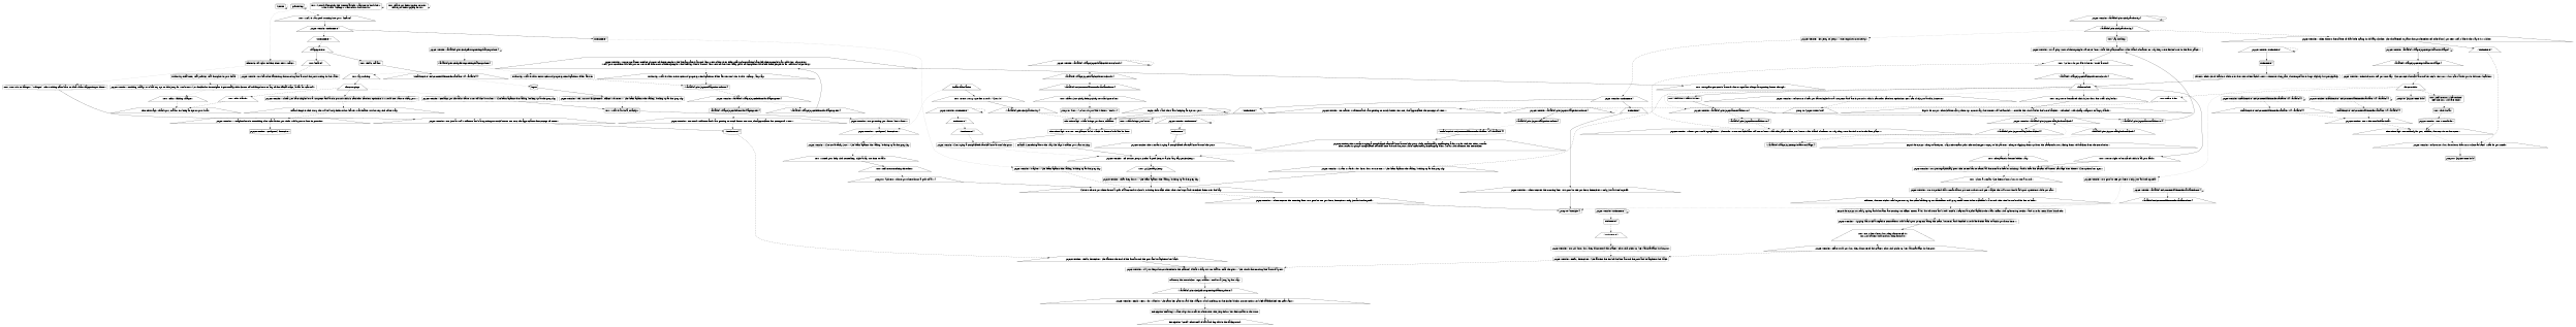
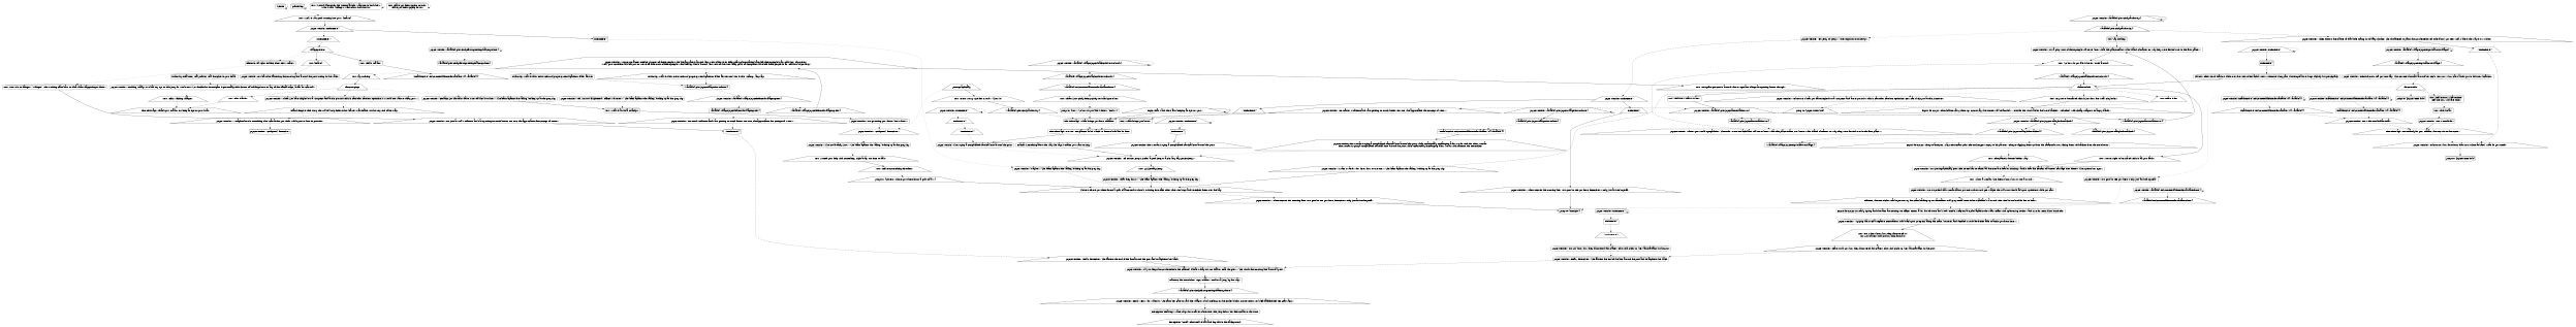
  digraph {
    node [shape=trapezium]
    edge [style=solid]
    n1 [label=SKULL shape=cylinder]
-   n2 [label=input shape=cylinder]
    n3 [label="Joyce Messier: \"Oh, I'm not *frightened*, officer. I'd never...\" She leans against the railing, looking up at the grey sky." shape=cylinder]
    n4 [label="You: \"What is an isola, exactly?\"" shape=cylinder]
    n5 [label="Joyce Messier: \"I'll just keep the Cor-de-Leite in the channel, if that's okay. It's too shallow near the pier...\" She winds the mooring line around a post." shape=cylinder]
    n6 [label="Lilienne, the Net Picker: \"Aye, ma'am... And it's a jetty, by the way.\"" shape=cylinder]
    n7 [label="!(Variable[\"pier.cindy_first_greeting_balcony_done\"])"]
    n8 [label="Joyce Messier: \"It's good to see you here. I only just arrived myself.\"" shape=cylinder]
    n9 [label="Jump to: [IsNight()]" shape=cylinder]
    n10 [label="You: \"Well, it was good running into you.\" [Leave.]"]
    n11 [label="Joyce Messier: IsKimHere()"]
    n12 [label="IsKimHere()" shape=cylinder]
    n13 [label="!(IsKimHere())"]
    n14 [label="You: \"What brings you here?\"" shape=cylinder]
    n15 [label="Kim Kitsuragi: \"Do we?\" He glances at his watch. It doesn't look like he does." shape=cylinder]
    n16 [label="Joyce Messier: She's tying a complicated nautical knot around the post." shape=cylinder]
    n17 [label="Joyce Messier: ...then secures the mooring line. \"It's good to see you here, detective. I only just arrived myself.\""]
    n18 [label="Joyce Messier: Variable[\"village.joyce_blackc_shivers_clouds\"]"]
    n19 [label="Variable[\"village.joyce_blackc_shivers_clouds\"]"]
    n20 [label="!(Variable[\"TASK.meet_lilienne_for_a_date_done\"])"]
    n21 [label="You: \"That's just Cindy being Cindy. You can ignore her.\""]
    n22 [label="!(Variable[\"village.joyce_blackc_shivers_clouds\"])"]
    n23 [label=whateverhub]
    n24 [label="You: \"Oblivion -- that's so me.\"" shape=cylinder]
    n25 [label="Joyce Messier: \"So am I -- and I *do* know how to use one...\" She leans against the railing, looking up at the grey sky."]
    n26 [label="Joyce Messier: \"Of course. I hear you have singled out a *suspect* and are in pursuit -- this is cause for cautious optimism. How can I help you at this juncture?\""]
    n27 [label="You: Leave it be."]
    n28 [label="You: \"You're right to be scared. This is all your fault.\""]
    n29 [label="You: \"Try not to be scared. This is just how the *real* city looks.\""]
    n30 [label="Joyce Messier: \"Hmh... How *do* I like it?\" She casts her gaze toward the village -- slush melting on the cinder blocks, construction work left half-finished ten years ago..."]
    n31 [label="Perception (Hearing): Water drips down eaves of eternite. The jetty below her feet creaks to the tune." shape=cylinder]
    n32 [label="Perception (Smell): The smell of salt and dog shit in the background."]
    n33 [label="Authority: What is this? Destruction of property? Hooliganism? Elder abuse? And who is this *scamp*, anyway?"]
    n34 [label="!(Variable[\"pier.joyce_village_intro_done\"])" shape=cylinder]
    n35 [label="Joyce Messier: Variable[\"village.joyce_left_mid_village_greet\"]"]
    n36 [label="Joyce Messier: Variable[\"pier.joyce_amnesia_known\"]"]
    n37 [label="Variable[\"pier.joyce_amnesia_known\"]" shape=cylinder]
    n38 [label="!(Variable[\"pier.joyce_amnesia_known\"])" shape=cylinder]
    n39 [label="You: \"The place is doomed either way.\""]
    n40 [label="Joyce Messier: \"It's pornographically poor. The street has no name, all the men are dead or missing... and is that the carcass of a motor carriage over there?\" She squints her eyes..." shape=cylinder]
    n41 [label="You: \"She's a woman. She doesn't know how to use a sword.\""]
    n42 [label="Esprit de Corps: \"The children carry them up. Come May, the streets will be flooded...\" Outside the wind rattles the loose hatches. \"*Flooded* with cheap weapons. In angry hands.\""]
    n43 [label="Joyce Messier: Variable[\"pier.joyce_realityhub_reached\"]"]
    n44 [label="Variable[\"pier.joyce_realityhub_reached\"]"]
    n45 [label="!(Variable[\"pier.joyce_realityhub_reached\"])"]
    n46 [label="Joyce Messier: \"I'm guessing you *don't* know then...\"" shape=cylinder]
    n47 [label="Joyce Messier: Variable[\"pier.joyce_village_intro_done\"]"]
    n48 [label="Variable[\"pier.joyce_village_intro_done\"]" shape=cylinder]
    n49 [label="!(IsTaskActive(\"TASK.meet_lilienne_for_a_date\")--[[ Variable[ ]])" shape=cylinder]
    n50 [label="Joyce Messier: The woman is tying a complicated nautical knot around the post, while occasionally exchanging a few words with the other woman.\nThe woman is tying a complicated nautical knot around the post while occasionally exchanging a few words with Lilienne, the Net Picker."]
    n51 [label="Variable[\"village.joyce_left_mid_village_greet\"]" shape=cylinder]
    n52 [label="!(Variable[\"village.joyce_left_mid_village_greet\"])"]
    n53 [label="Joyce Messier: Variable[\"pier.cindy_authority\"]"]
    n54 [label="Variable[\"pier.cindy_authority\"]"]
    n55 [label="Joyce Messier: \"Oh jetty, oh jetty....\" she responds mournfully..." shape=cylinder]
    n56 [label="Joyce Messier: \"Then there's the matter of that little scamp in old-lady clothes. She threatened to paint the Cor-de-Leite red. Like blood, you see. Well, I like it the way it is -- white.\""]
    n57 [label="You: Say nothing." shape=cylinder]
    n58 [label="Joyce Messier: IsKimHere()"]
    n59 [label="!(IsKimHere())"]
    n60 [label="Joyce Messier: \"It's a pity. Most of these people will never know what this place means -- this island of matter. Or why they were ferried over in the first place...\"" shape=cylinder]
    n61 [label="!(Variable[\"pier.cindy_authority\"])"]
    n62 [label="Kim Kitsuragi: \"What brings you here, madam?\"" shape=cylinder]
    n63 [label="Joyce Messier: \"Perhaps you shouldn't have. I sort of liked it on her...\" She leans against the railing, looking up at the grey sky." shape=cylinder]
    n64 [label="You: \"This isola?\"" shape=cylinder]
    n65 [label="Joyce Messier: \"Yes -- Insulinde.\"" shape=cylinder]
    n66 [label="Kim Kitsuragi: \"Fortunately for you, madam, the RCM is on the scene.\""]
    n67 [label="Joyce Messier: IsKimHere()"]
    n68 [label="IsKimHere()" shape=cylinder]
    n69 [label="Joyce Messier: The woman is tying a complicated nautical knot around the post."]
    n70 [label="Joyce Messier: \"Of course. Jetty. I prefer a good jetty to a pier any day. Jet-jet-jetty...\""]
    n71 [label="!(IsKimHere())"]
    n72 [label="You: \"So how do you like it here?\" (Look around.)"]
    n73 [label="Joyce Messier: \"Remind me to tell you one day.\" She corrects the scarf around her neck. \"For now -- how can I assist you in this new location?\"" shape=cylinder]
    n74 [label="discoverthis!"]
    n75 [label="Jump to: [Joyce MAIN hub]" shape=cylinder]
    n76 [label="You: \"Tell me now, I have time.\"\n\"Tell me now, we have time.\"" shape=cylinder]
    n77 [label="Esprit de Corps: \"They're antiques,\" says Lieutenant John 'The Archetype' McCoy to his partner. \"They're digging them up from the catacombs now, fixing them. Old caches from the Revolution. \""]
    n78 [label="Joyce Messier: \"Have I told you how they discovered this place?\" The wind picks up, her raincoat flaps in the gust."]
    n79 [label="Joyce Messier: \"Hello, detectives.\" She fastens the end of the line around the post and straightens her back." shape=cylinder]
    n80 [label="Joyce Messier: \"You're not alone. Neither do most of these people -- the literacy rate is around 45% west of the river. Fifty years of occupation have left these people in an *oblivion* of poverty.\"\n\"Well, your condition has left you no worse off than most of these people -- the literacy rate is around 45% west of the river. Fifty years of occupation have left these people in an *oblivion* of poverty.\""]
    n81 [label="You: Say nothing."]
    n82 [label="You: \"Forty-five percent is around where I operate. Things are getting better though.\""]
    n83 [label=discoveryisgo]
    n84 [label="Joyce Messier: IsTaskActive(\"TASK.meet_lilienne_for_a_date\")--[[ Variable[ ]]" shape=cylinder]
    n85 [label="IsTaskActive(\"TASK.meet_lilienne_for_a_date\")--[[ Variable[ ]]"]
    n86 [label="Joyce Messier: \"No -- the Insulindian isola.\""]
    n87 [label="!(IsTaskActive(\"TASK.meet_lilienne_for_a_date\")--[[ Variable[ ]])"]
    n88 [label="Joyce Messier: IsKimHere()" shape=cylinder]
    n89 [label="IsKimHere()" shape=cylinder]
    n90 [label="!(IsKimHere())"]
    n91 [label="Joyce Messier: \"Do you know how they discovered this place?\" The wind picks up, her raincoat flaps in the gust." shape=cylinder]
    n92 [label="!(IsKimHere())" shape=cylinder]
    n93 [label="Joyce Messier: \"Hello, detective.\" She fastens the end of the line around the post and straightens her back."]
    n94 [label="Jump to: [You: \"\"So how do you like it here?\" (Look...\"]" shape=cylinder]
    n95 [label="Joyce Messier: \"It's just as well -- Lilienne and I are getting on much better. For one, she appreciates the concept of *rent*.\""]
    n96 [label="Joyce Messier: \"That they don't...\" She leans against the railing, looking up at the grey sky." shape=cylinder]
    n97 [label="Shivers: Above you there forms a quilt of altocumulus clouds, twisting into each other. The wind tugs and stretches them over the bay."]
    n98 [label="IsKimHere()"]
    n99 [label="!(IsKimHere())"]
    n100 [label="You: \"Sounds like Cindy the SKULL alright. Want me to book her?\"\n\"Who is this *scamp*? Want me to look into it?\"" shape=cylinder]
    n101 [label="Joyce Messier: \"No need -- Lilienne and I are getting on much better. For one, she appreciates the concept of *rent*.\""]
    n102 [label="Joyce Messier: IsTaskActive(\"TASK.meet_lilienne_for_a_date\")--[[ Variable[ ]]" shape=cylinder]
    n103 [label="IsTaskActive(\"TASK.meet_lilienne_for_a_date\")--[[ Variable[ ]]" shape=cylinder]
    n104 [label="Joyce Messier: IsKimHere()"]
    n105 [label="IsKimHere()"]
    n106 [label="Joyce Messier: \"I hear you have singled out a *suspect* and are in pursuit. This is cause for cautious optimism -- I would not want to delay you...\"" shape=cylinder]
    n107 [label="You: \"This island?\""]
    n108 [label="Inland Empire: This story she will tell only before she *leaves* Martinaise. At the very end of her stay."]
    n109 [label="Kim Kitsuragi: \"Thank you, ma'am. Do keep an eye on your boat.\""]
    n110 [label="Joyce Messier: \"She could easily just...\" She leans against the railing, looking up at the grey sky." shape=cylinder]
    n111 [label="You: \"I need your help with something, right away! No time to talk!\""]
    n112 [label="You: \"Tell me something else then.\""]
    n113 [label="Joyce Messier: \"Of course -- how fortuitous that I'm so close at hand. What do you need?\""]
    n114 [label="You: \"J-j-j-jettady-jetty.\""]
    n115 [label="Joyce Messier: \"Nothing, really... I've had my eye on this jetty for weeks now. So I decided to investigate it personally. This cluster of buildings isn't on any of the official maps, as far as I can tell.\"" shape=cylinder]
    n116 [label="You: \"This... fishing village?\""]
    n117 [label="Jump to: [Joyce MAIN hub]"]
-   n118 [label=isolaisolaisolation]
+   n118 [label=pornographically]
    n119 [label="Joyce Messier: \"Godspeed, detectives.\""]
    n120 [label="You: \"Don't worry. I got her sword.\" (Show it.)"]
    n121 [label="Joyce Messier: \"No matter -- Lilienne and I are getting on much better. For one, she appreciates the concept of *rent*.\""]
    n122 [label="Esprit de Corps: It's early spring and the rains are coming. An officer enters a low hut of stone and wood. Inside, weapons are piled against the walls. Rifles with splintering stocks... and swords. Tens if not hundreds." shape=cylinder]
    n123 [label="Joyce Messier: \"'Spying' has such a negative connotation. I did track your progress along the coast, however, and decided I would be better able to assist you from here...\"" shape=cylinder]
    n124 [label="You: \"No, I don't know how they discovered it.\"\n\"No, you haven't told me how they found it.\""]
    n125 [label="Joyce Messier: IsKimHere()"]
    n126 [label="IsKimHere()" shape=cylinder]
    n127 [label="Shivers: Their cloud shadows slide over the ruins of Revachol West -- wherever they pass, the temperature drops slightly but perceptibly." shape=cylinder]
    n128 [label="Jump to: [Joyce MAIN hub]" shape=cylinder]
    n129 [label="Joyce Messier: Variable[\"pier.cindy_first_greeting_balcony_done\"]" shape=cylinder]
    n130 [label="Variable[\"pier.cindy_first_greeting_balcony_done\"]" shape=cylinder]
    n131 [label="Authority: What is this? Destruction of property? Hooliganism? Elder abuse?" shape=cylinder]
    n132 [label=villageprerere]
    n133 [label="Rhetoric: All right. Politics time. Let's *react*." shape=cylinder]
    n134 [label="You: \"Hello, ma'am.\"" shape=cylinder]
    n135 [label="You: [Leave.]"]
    n136 [label="You: \"You're in no danger.\" (Whisper) \"The working class have no idea what's happening to them.\"" shape=cylinder]
    n137 [label="Joyce Messier: You leave her fastening the mooring line around the post rotting in the water." shape=cylinder]
    n138 [label="Joyce Messier: \"Godspeed, detective.\"" shape=cylinder]
    n139 [label="Jump to: [Shivers: \"Above you there forms a quilt of al...\"]"]
    n140 [label="Drama: Something about the way she says it makes you want to sing." shape=cylinder]
    n141 [label="Joyce Messier: \"...maybe there is something else I can assist you with? While you're *hot* in pursuit?\""]
    n142 [label="Logic: That -- and she's also keeping an eye on *you*."]
    n143 [label="You: \"Have you been spying on me?\"\n\"Have you been spying on us?\"" shape=cylinder]
    n144 [label="Joyce Messier: Variable[\"village.joyce_esprit_about_village\"]" shape=cylinder]
    n145 [label="Variable[\"village.joyce_esprit_about_village\"]"]
    n146 [label="!(Variable[\"village.joyce_esprit_about_village\"])" shape=cylinder]
    n147 [label=splintering shape=cylinder]
    n148 [label="Joyce Messier: \"I'm surprised that woman hasn't put me to the sword yet. Maybe she will? You should ask your questions while you can.\"" shape=cylinder]
    n149 [label="Joyce Messier: \"Maybe...\" She leans against the railing, looking up at the grey sky." shape=cylinder]
    n150 [label="Lilienne, the Net Picker: Dark eyes survey the coast leading up to Martinaise. Dull grey metal rests in her scabbard -- a sword. The wind is too loud for her to hear..."]
    n151 [label="Joyce Messier: Variable[\"TASK.meet_lilienne_for_a_date_done\"]" shape=cylinder]
    n152 [label="Variable[\"TASK.meet_lilienne_for_a_date_done\"]"]
    n153 [label="Authority: Real men, real politics, real thoughts in your head!" shape=cylinder]
    n154 [label="Joyce Messier: \"I knew you would sympathize.\" She nods. \"Most Revacholians will never know what this place means, our home -- this island of matter. Or why they were ferried over in the first place...\""]
    n155 [label="Joyce Messier: ...then secures the mooring line. \"It's good to see you here, detectives. I only just arrived myself.\""]
    n1 -> n1 [style=dashed]
-   n2 -> n3
    n3 -> n4 [style=dotted]
    n4 -> n46
    n5 -> n6 [style=dotted]
    n6 -> n7
    n7 -> n30 [style=dotted]
    n8 -> n9 [style=dotted]
    n10 -> n11
    n11 -> n12
    n11 -> n13 [style=dashed]
    n12 -> n149 [style=dotted]
    n13 -> n132 [style=dashed]
    n14 -> n15 [style=dotted]
    n15 -> n16
    n16 -> n70 [style=dotted]
    n17 -> n9
    n18 -> n18 [style=dashed]
    n18 -> n19 [style=dotted]
    n19 -> n20 [style=dotted]
    n20 -> n21 [style=dotted]
    n21 -> n94 [style=dashed]
    n22 -> n23
    n23 -> n24
    n23 -> n25 [style=dashed]
    n23 -> n26 [style=dotted]
-   n74 -> n27 [style=dashed]
+   n23 -> n27 [style=dashed]
    n23 -> n28
    n23 -> n29 [style=dashed]
    n24 -> n36
    n25 -> n97
    n26 -> n117 [style=dashed]
    n27 -> n121 [style=dashed]
    n28 -> n40
    n29 -> n42
    n30 -> n31
    n31 -> n32
    n33 -> n34
    n34 -> n35 [style=dashed]
    n35 -> n51 [style=dotted]
    n35 -> n52 [style=dotted]
    n36 -> n37 [style=dashed]
    n36 -> n38
    n37 -> n154 [style=dashed]
    n38 -> n60
    n39 -> n40 [style=dotted]
    n40 -> n41 [style=dotted]
    n41 -> n148 [style=dashed]
    n42 -> n43 [style=dashed]
    n43 -> n44 [style=dotted]
    n43 -> n45
    n44 -> n77 [style=dotted]
    n45 -> n146 [style=dashed]
    n46 -> n119 [style=dashed]
    n47 -> n47 [style=dotted]
    n47 -> n48
    n48 -> n49 [style=dotted]
    n49 -> n50
    n50 -> n70 [style=dotted]
    n51 -> n101 [style=dotted]
    n52 -> n80
    n53 -> n53
    n53 -> n54
    n54 -> n55 [style=dotted]
    n54 -> n56 [style=dashed]
    n54 -> n57
    n55 -> n58 [style=dashed]
    n56 -> n59
    n57 -> n60
    n58 -> n98
    n58 -> n99
    n59 -> n113 [style=dashed]
    n60 -> n72
    n61 -> n62 [style=dashed]
    n62 -> n15 [style=dashed]
    n63 -> n4
    n64 -> n65 [style=dashed]
    n65 -> n66
    n66 -> n113 [style=dotted]
    n67 -> n67 [style=dotted]
    n67 -> n68 [style=dashed]
    n68 -> n69
    n69 -> n70 [style=dotted]
    n70 -> n114 [style=dashed]
    n71 -> n16 [style=dashed]
    n72 -> n22 [style=dashed]
    n73 -> n74 [style=dashed]
    n74 -> n8 [style=dotted]
    n74 -> n75 [style=dotted]
    n74 -> n76 [style=dashed]
    n76 -> n64 [style=dotted]
    n77 -> n39 [style=dashed]
    n78 -> n79 [style=dashed]
    n79 -> n5 [style=dashed]
    n80 -> n33 [style=dashed]
    n80 -> n81 [style=dotted]
    n80 -> n82
    n81 -> n83
    n82 -> n36 [style=dotted]
    n83 -> n63 [style=dotted]
    n83 -> n106 [style=dashed]
    n83 -> n107 [style=dashed]
    n84 -> n84 [style=dashed]
    n84 -> n85 [style=dashed]
    n85 -> n86 [style=dashed]
    n86 -> n66 [style=dashed]
-   n87 -> n2 [style=dotted]
    n88 -> n88
    n88 -> n89 [style=dotted]
    n89 -> n90 [style=dashed]
    n90 -> n91 [style=dashed]
    n91 -> n79 [style=dashed]
    n92 -> n93 [style=dashed]
    n93 -> n5
    n94 -> n62
    n95 -> n92
    n96 -> n97
    n97 -> n17 [style=dashed]
    n98 -> n155
    n99 -> n14 [style=dashed]
    n100 -> n100 [style=dotted]
    n101 -> n92 [style=dashed]
    n102 -> n102 [style=dotted]
    n102 -> n103 [style=dashed]
    n103 -> n86 [style=dashed]
    n104 -> n104 [style=dashed]
    n104 -> n105 [style=dotted]
    n105 -> n71 [style=dotted]
    n106 -> n108 [style=dashed]
    n107 -> n109 [style=dashed]
    n108 -> n141 [style=dashed]
    n110 -> n111 [style=dotted]
    n111 -> n112
    n112 -> n139 [style=dotted]
    n113 -> n128
    n114 -> n96
    n115 -> n116 [style=dotted]
    n116 -> n109 [style=dashed]
    n118 -> n119 [style=dotted]
    n118 -> n120
    n119 -> n110 [style=dotted]
    n120 -> n61
    n121 -> n62
    n122 -> n123 [style=dotted]
    n123 -> n124
    n124 -> n78 [style=dotted]
    n125 -> n125 [style=dashed]
    n125 -> n126
    n126 -> n127
    n127 -> n23
    n129 -> n129 [style=dotted]
    n129 -> n130 [style=dotted]
    n130 -> n131 [style=dotted]
    n131 -> n34 [style=dashed]
-   n147 -> n133 [style=dotted]
+   n132 -> n133 [style=dotted]
    n132 -> n134
    n132 -> n135
    n133 -> n136 [style=dotted]
    n134 -> n87
    n135 -> n137 [style=dashed]
    n136 -> n95
    n139 -> n97
    n140 -> n70
    n141 -> n138 [style=dashed]
    n142 -> n62
    n142 -> n142
    n143 -> n143 [style=dashed]
    n144 -> n144
    n144 -> n145
    n145 -> n73 [style=dashed]
    n146 -> n43 [style=dotted]
    n147 -> n10 [style=dashed]
    n147 -> n147 [style=dotted]
    n148 -> n150 [style=dotted]
    n149 -> n97 [style=dashed]
    n150 -> n122 [style=dotted]
    n151 -> n151 [style=dotted]
    n151 -> n152
    n152 -> n122 [style=dotted]
    n153 -> n115 [style=dotted]
    n154 -> n72 [style=dashed]
    n155 -> n9
  }
